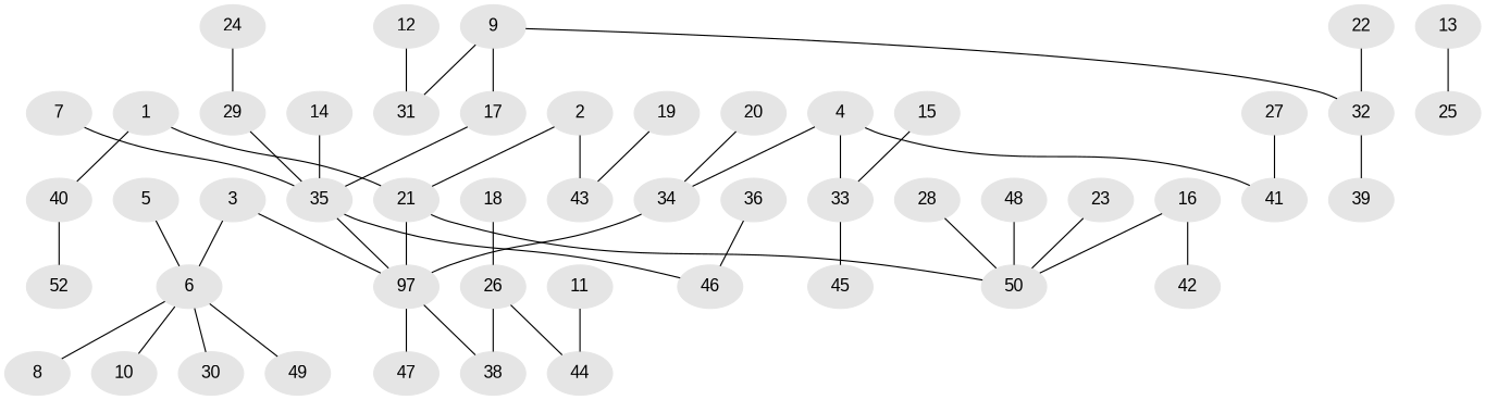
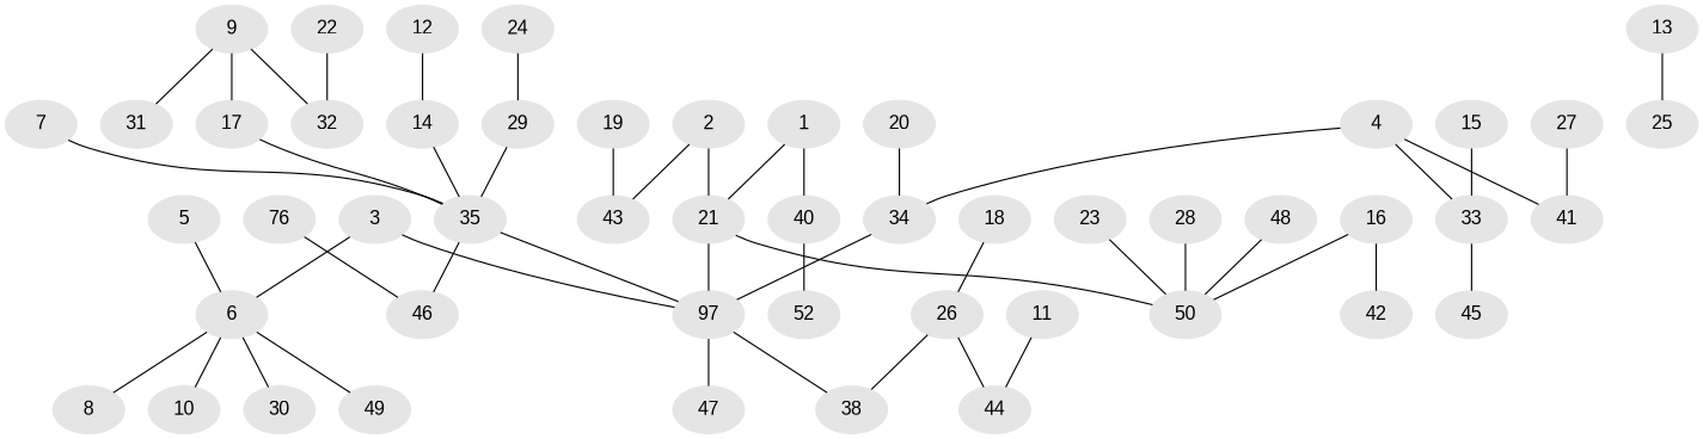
  graph {
    fontname="Liberation Sans"
    node [color=gray90 fontname="Liberation Sans" style=filled]
    edge [fontname="Liberation Sans" weight=1.0]
    1
    21
    40
    n4 [label=97]
    50
    52
    2
    43
    3
    6
    8
    10
    30
    49
    38
    47
    4
    33
    34
    41
    45
    5
    7
    35
    46
    9
    17
    31
    32
-   39
    11
    44
    12
    13
    25
    14
    15
    16
    42
    18
    26
    19
    20
    22
    23
    24
    29
    27
    28
-   36
+   36 [label=76]
    48
    1 -- 21
    1 -- 40
    21 -- n4
    21 -- 50
    40 -- 52
    n4 -- 38
    n4 -- 47
    2 -- 21
    2 -- 43
    3 -- n4
    3 -- 6
    6 -- 8
    6 -- 10
    6 -- 30
    6 -- 49
    4 -- 33
    4 -- 34
    4 -- 41
    33 -- 45
    34 -- n4
    5 -- 6
    7 -- 35
    35 -- n4
    35 -- 46
    9 -- 17
    9 -- 31
    9 -- 32
    17 -- 35
-   32 -- 39
    11 -- 44
-   12 -- 31
+   12 -- 14
    13 -- 25
    14 -- 35
    15 -- 33
    16 -- 50
    16 -- 42
    18 -- 26
    26 -- 38
    26 -- 44
    19 -- 43
    20 -- 34
    22 -- 32
    23 -- 50
    24 -- 29
    29 -- 35
    27 -- 41
    28 -- 50
    36 -- 46
    48 -- 50
  }
